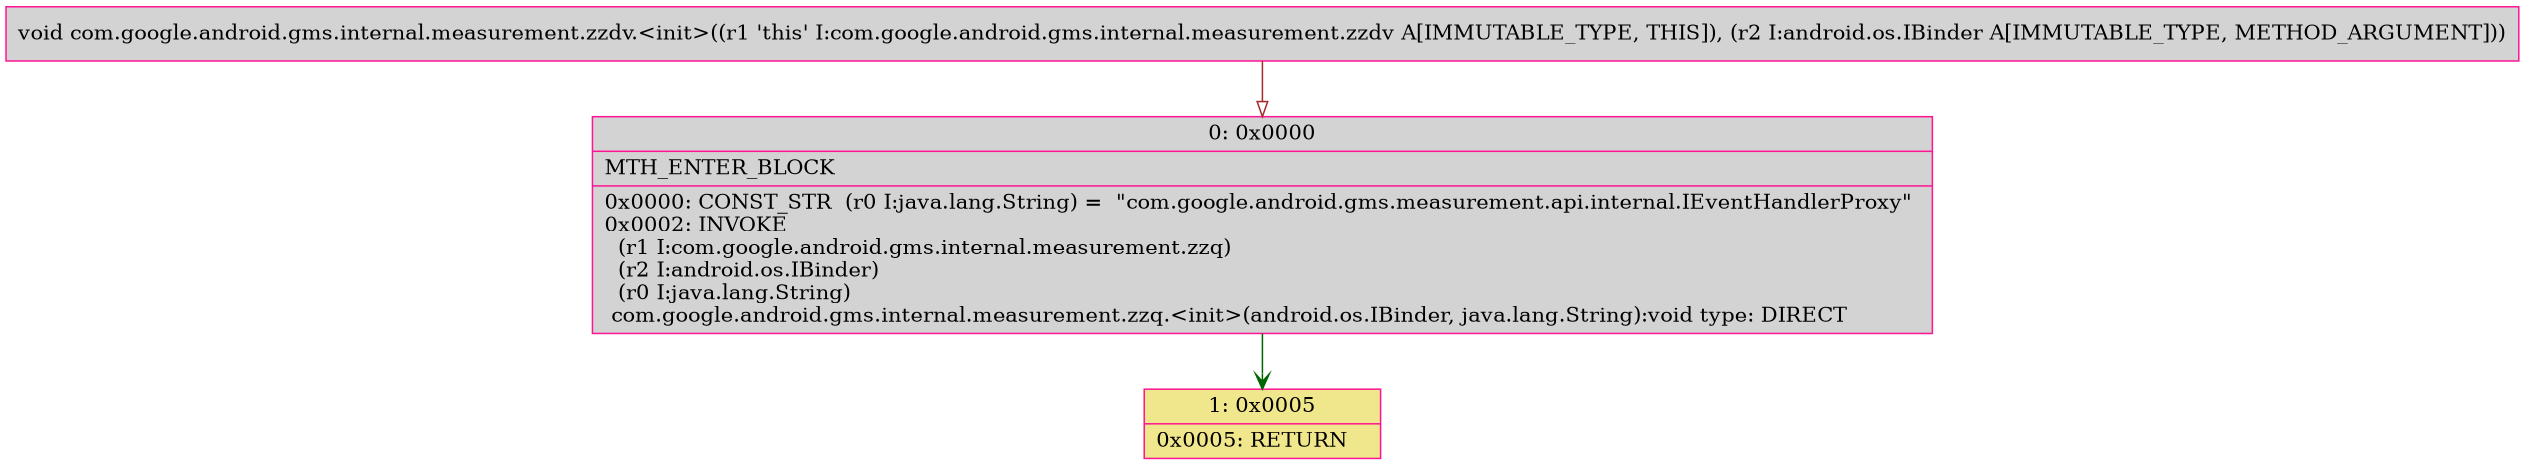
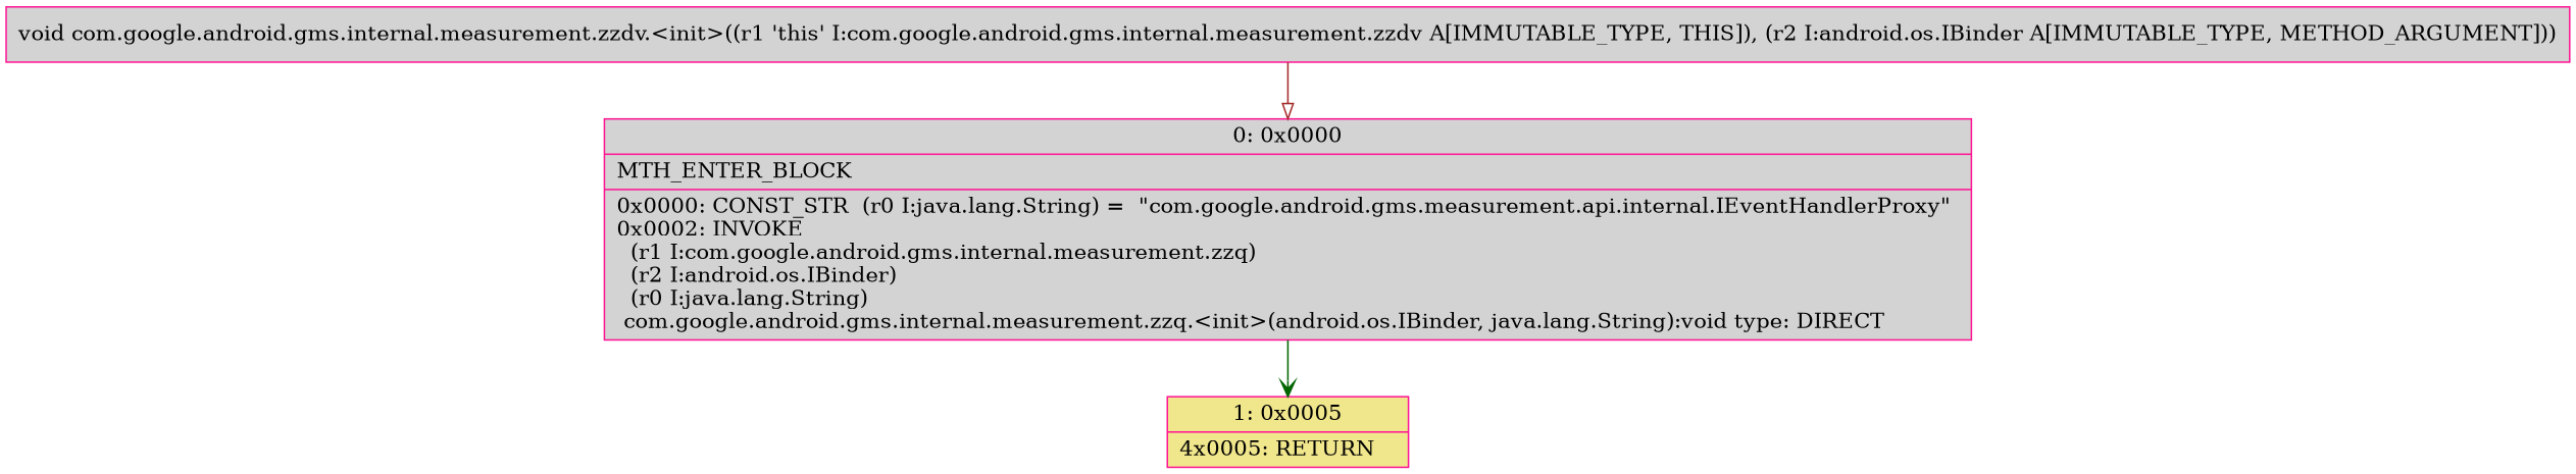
  digraph {
    node [shape=record style=filled fillcolor=lightgrey color=deeppink]
    n1 [label="{0\:\ 0x0000|MTH_ENTER_BLOCK\l|0x0000: CONST_STR  (r0 I:java.lang.String) =  \"com.google.android.gms.measurement.api.internal.IEventHandlerProxy\" \l0x0002: INVOKE  \l  (r1 I:com.google.android.gms.internal.measurement.zzq)\l  (r2 I:android.os.IBinder)\l  (r0 I:java.lang.String)\l com.google.android.gms.internal.measurement.zzq.\<init\>(android.os.IBinder, java.lang.String):void type: DIRECT \l}"]
-   n2 [label="{1\:\ 0x0005|0x0005: RETURN   \l}" fillcolor=khaki]
+   n2 [label="{1\:\ 0x0005|4x0005: RETURN   \l}" fillcolor=khaki]
    n3 [label="{void com.google.android.gms.internal.measurement.zzdv.\<init\>((r1 'this' I:com.google.android.gms.internal.measurement.zzdv A[IMMUTABLE_TYPE, THIS]), (r2 I:android.os.IBinder A[IMMUTABLE_TYPE, METHOD_ARGUMENT])) }"]
    n1 -> n2 [color=darkgreen arrowhead=vee]
    n3 -> n1 [color=brown arrowhead=onormal]
  }
